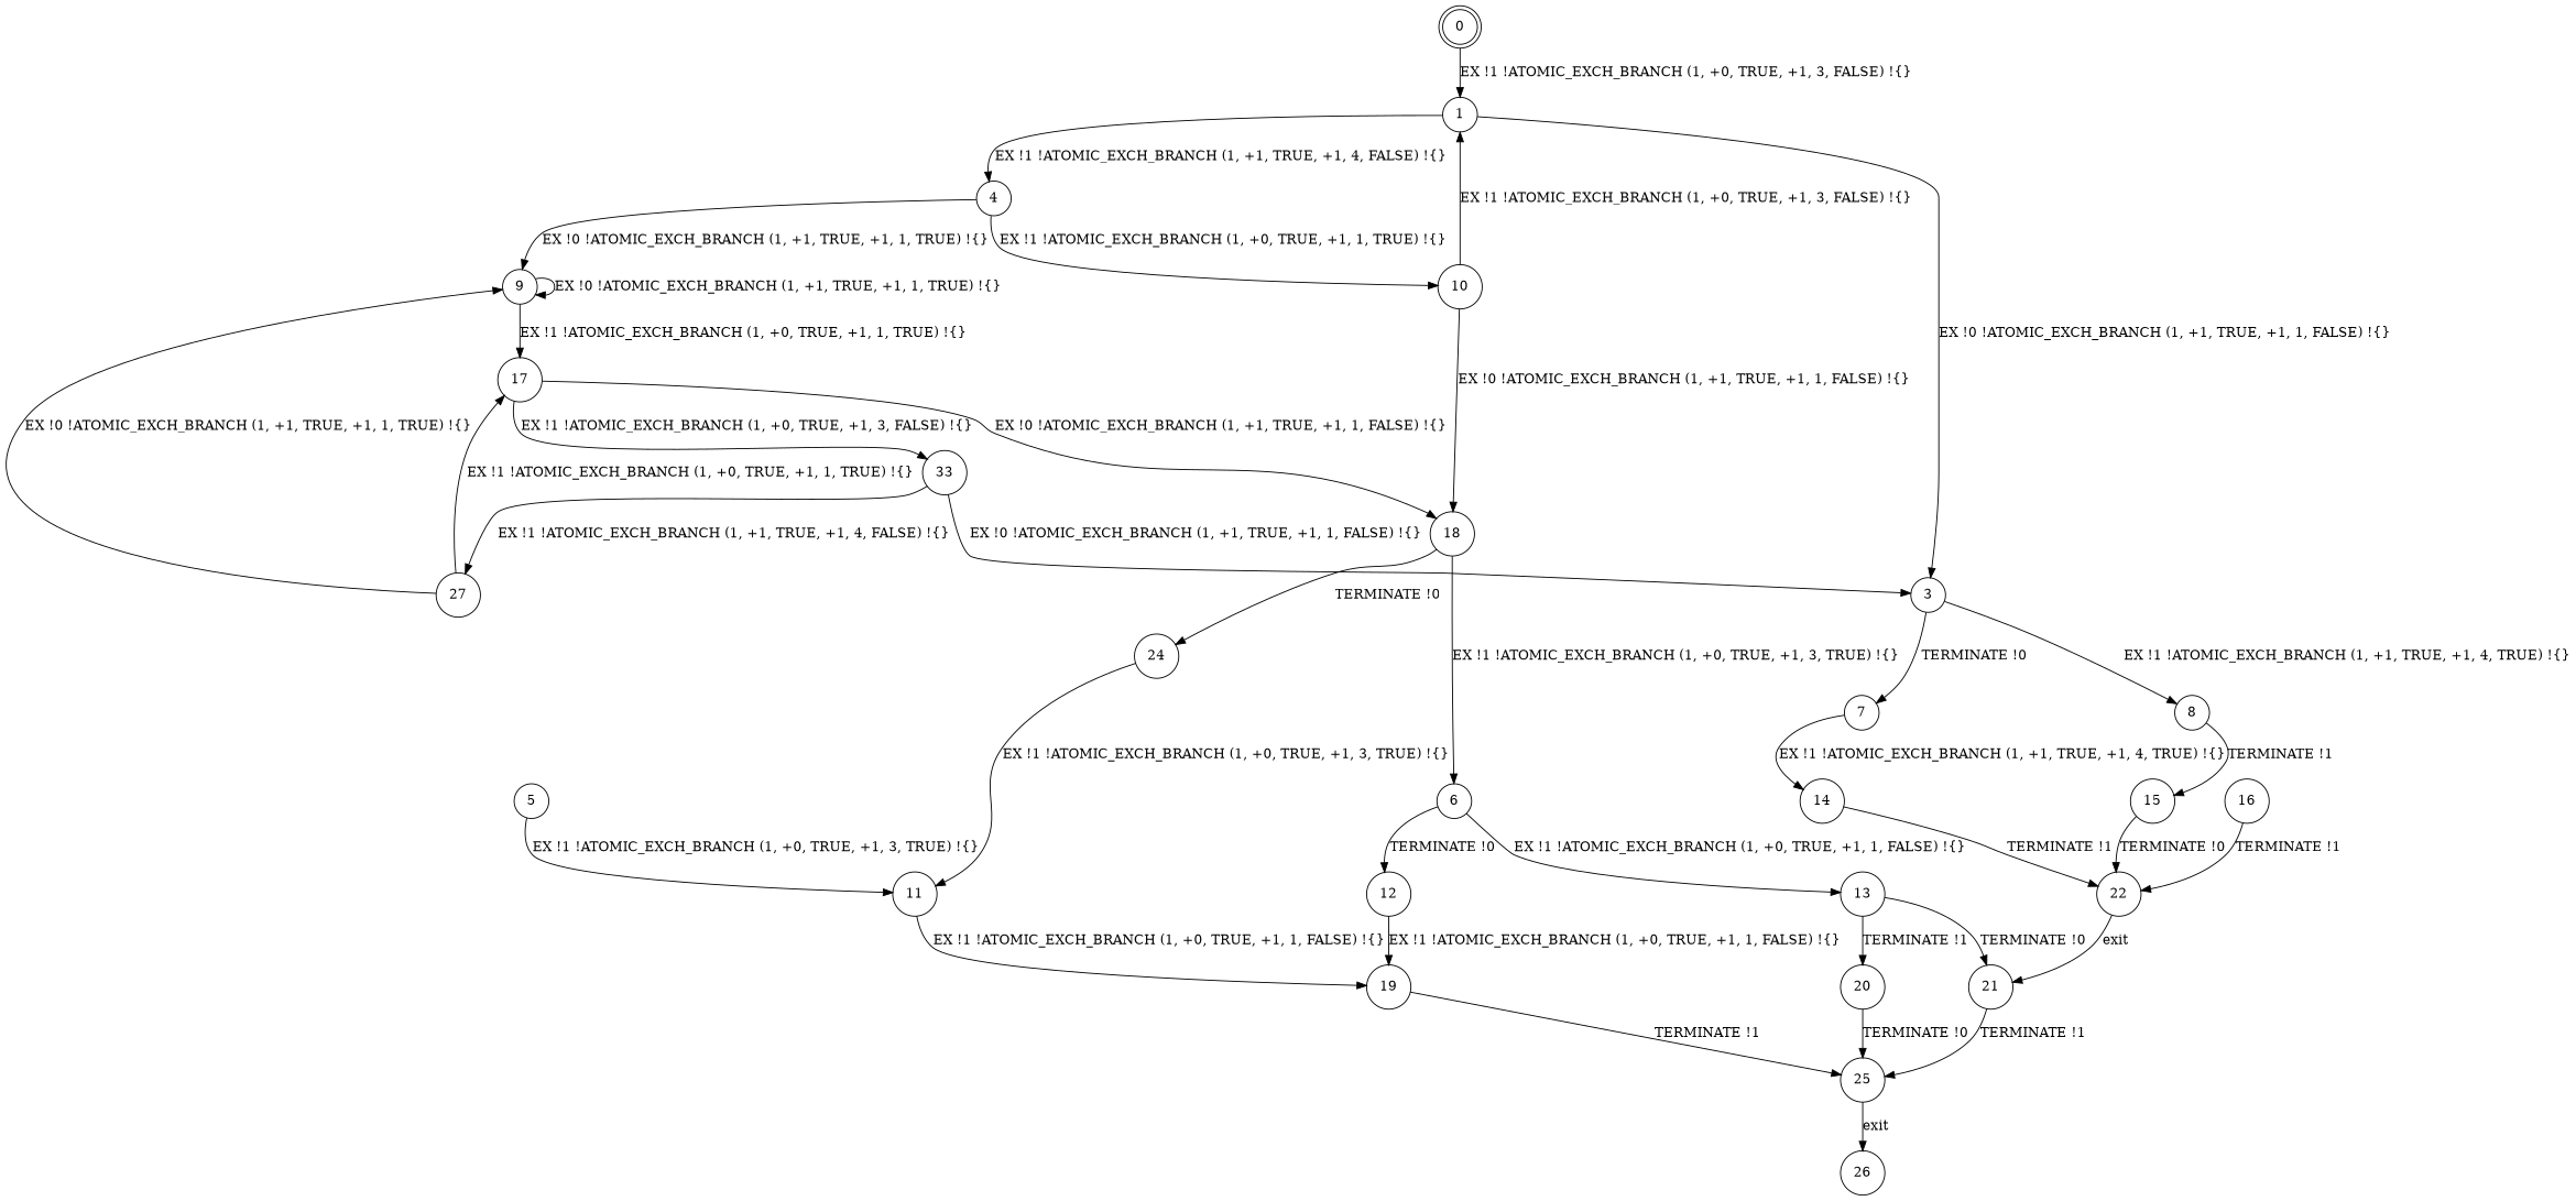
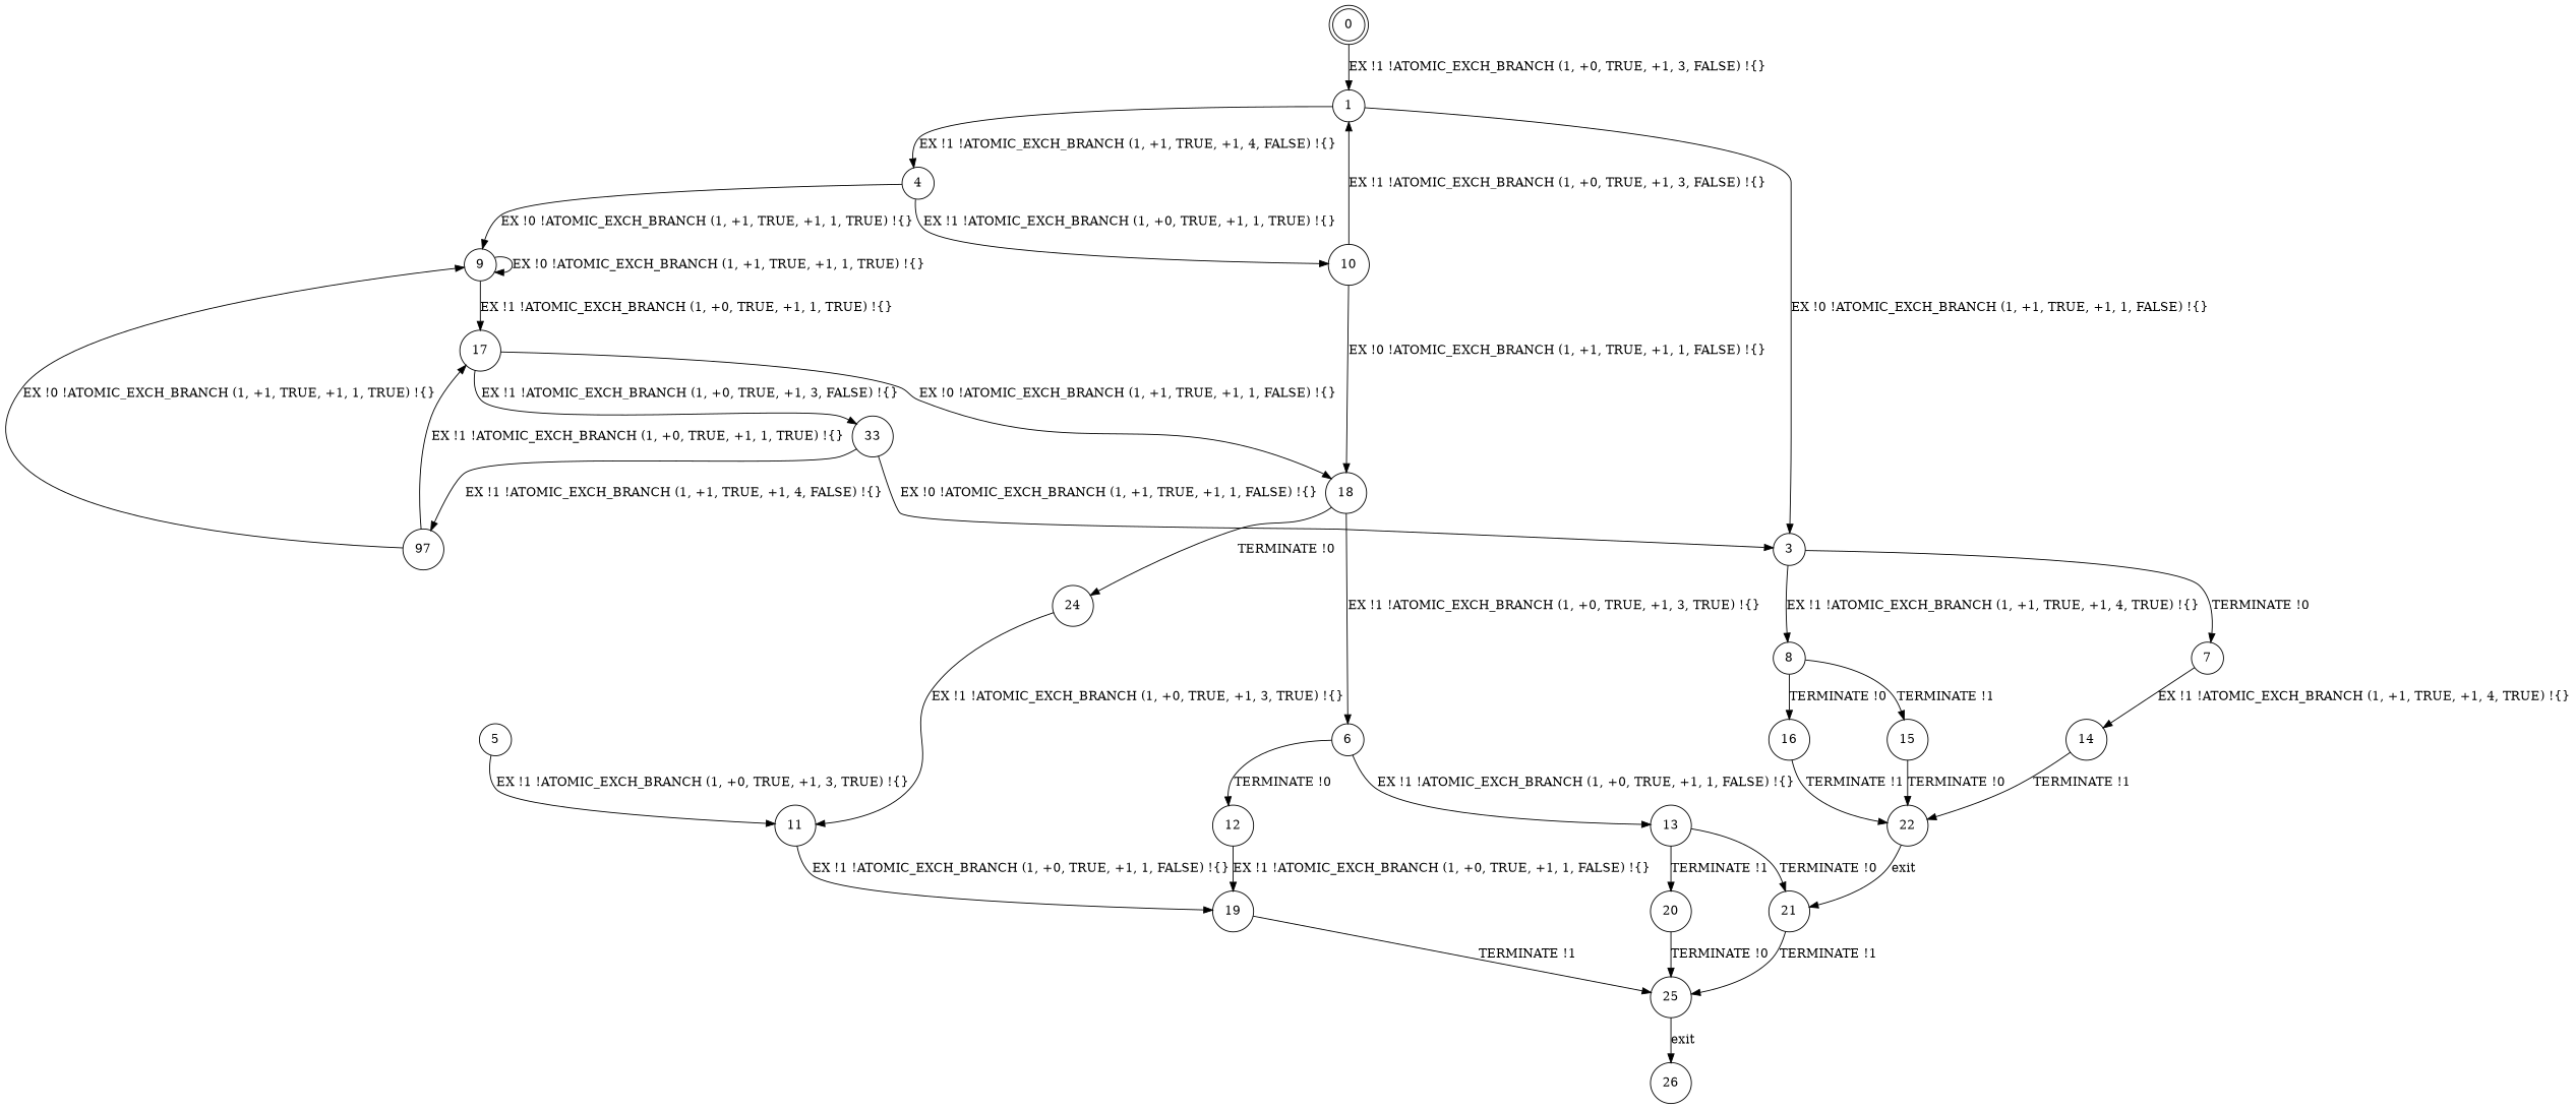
  digraph {
    node [shape=circle]
    0 [peripheries=2]
    1
    3
    4
    7
    8
    9
    10
    5
    11
    6
    12
    13
    14
    15
    16
    17
    18
    19
    20
    21
    22
    n23 [label=33]
    24
    25
-   27
+   27 [label=97]
    26
    0 -> 1 [label="EX !1 !ATOMIC_EXCH_BRANCH (1, +0, TRUE, +1, 3, FALSE) !{}"]
    1 -> 3 [label="EX !0 !ATOMIC_EXCH_BRANCH (1, +1, TRUE, +1, 1, FALSE) !{}"]
    1 -> 4 [label="EX !1 !ATOMIC_EXCH_BRANCH (1, +1, TRUE, +1, 4, FALSE) !{}"]
    3 -> 7 [label="TERMINATE !0"]
    3 -> 8 [label="EX !1 !ATOMIC_EXCH_BRANCH (1, +1, TRUE, +1, 4, TRUE) !{}"]
    4 -> 9 [label="EX !0 !ATOMIC_EXCH_BRANCH (1, +1, TRUE, +1, 1, TRUE) !{}"]
    4 -> 10 [label="EX !1 !ATOMIC_EXCH_BRANCH (1, +0, TRUE, +1, 1, TRUE) !{}"]
    7 -> 14 [label="EX !1 !ATOMIC_EXCH_BRANCH (1, +1, TRUE, +1, 4, TRUE) !{}"]
    8 -> 15 [label="TERMINATE !1"]
+   8 -> 16 [label="TERMINATE !0"]
    9 -> 9 [label="EX !0 !ATOMIC_EXCH_BRANCH (1, +1, TRUE, +1, 1, TRUE) !{}"]
    9 -> 17 [label="EX !1 !ATOMIC_EXCH_BRANCH (1, +0, TRUE, +1, 1, TRUE) !{}"]
    10 -> 1 [label="EX !1 !ATOMIC_EXCH_BRANCH (1, +0, TRUE, +1, 3, FALSE) !{}"]
    10 -> 18 [label="EX !0 !ATOMIC_EXCH_BRANCH (1, +1, TRUE, +1, 1, FALSE) !{}"]
    5 -> 11 [label="EX !1 !ATOMIC_EXCH_BRANCH (1, +0, TRUE, +1, 3, TRUE) !{}"]
    11 -> 19 [label="EX !1 !ATOMIC_EXCH_BRANCH (1, +0, TRUE, +1, 1, FALSE) !{}"]
    6 -> 12 [label="TERMINATE !0"]
    6 -> 13 [label="EX !1 !ATOMIC_EXCH_BRANCH (1, +0, TRUE, +1, 1, FALSE) !{}"]
    12 -> 19 [label="EX !1 !ATOMIC_EXCH_BRANCH (1, +0, TRUE, +1, 1, FALSE) !{}"]
    13 -> 20 [label="TERMINATE !1"]
    13 -> 21 [label="TERMINATE !0"]
    14 -> 22 [label="TERMINATE !1"]
    15 -> 22 [label="TERMINATE !0"]
    16 -> 22 [label="TERMINATE !1"]
    17 -> 18 [label="EX !0 !ATOMIC_EXCH_BRANCH (1, +1, TRUE, +1, 1, FALSE) !{}"]
    17 -> n23 [label="EX !1 !ATOMIC_EXCH_BRANCH (1, +0, TRUE, +1, 3, FALSE) !{}"]
    18 -> 6 [label="EX !1 !ATOMIC_EXCH_BRANCH (1, +0, TRUE, +1, 3, TRUE) !{}"]
    18 -> 24 [label="TERMINATE !0"]
    19 -> 25 [label="TERMINATE !1"]
    20 -> 25 [label="TERMINATE !0"]
    21 -> 25 [label="TERMINATE !1"]
    22 -> 21 [label=exit]
    n23 -> 3 [label="EX !0 !ATOMIC_EXCH_BRANCH (1, +1, TRUE, +1, 1, FALSE) !{}"]
    n23 -> 27 [label="EX !1 !ATOMIC_EXCH_BRANCH (1, +1, TRUE, +1, 4, FALSE) !{}"]
    24 -> 11 [label="EX !1 !ATOMIC_EXCH_BRANCH (1, +0, TRUE, +1, 3, TRUE) !{}"]
    25 -> 26 [label=exit]
    27 -> 9 [label="EX !0 !ATOMIC_EXCH_BRANCH (1, +1, TRUE, +1, 1, TRUE) !{}"]
    27 -> 17 [label="EX !1 !ATOMIC_EXCH_BRANCH (1, +0, TRUE, +1, 1, TRUE) !{}"]
  }
